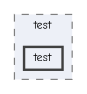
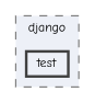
  digraph {
    compound=true
    fontname="Comic Neue"
    n1 [color=grey25 fillcolor="#edf0f7" fontname="Comic Neue" fontsize=10 height=0.2 label=test shape=box style="filled,bold" width=0.4]
    subgraph cluster_1 {
      bgcolor="#edf0f7"
      fontsize=10
-     label=test
+     label=django
      pencolor=grey50
      style="filled,dashed"
      n1
    }
  }
